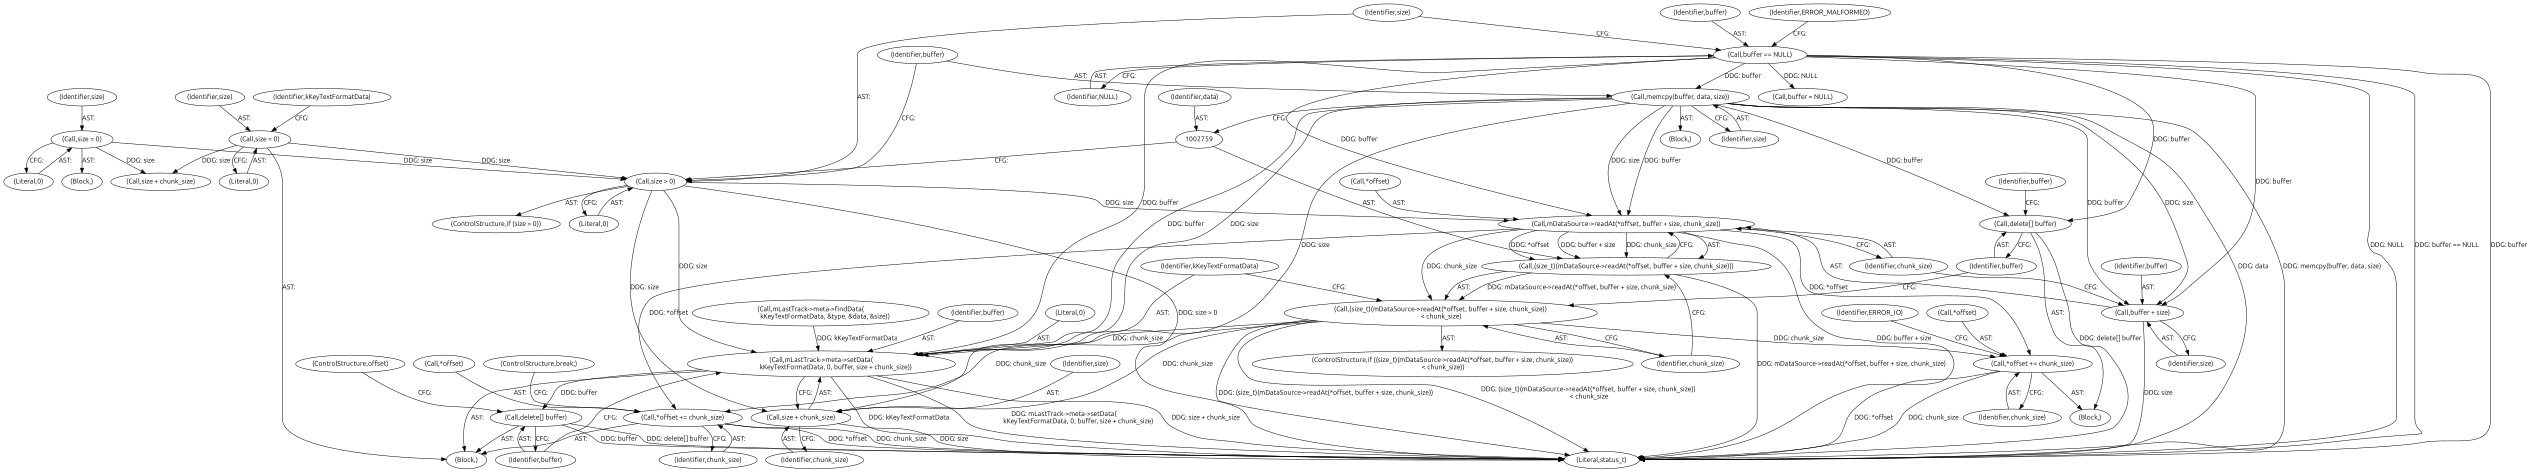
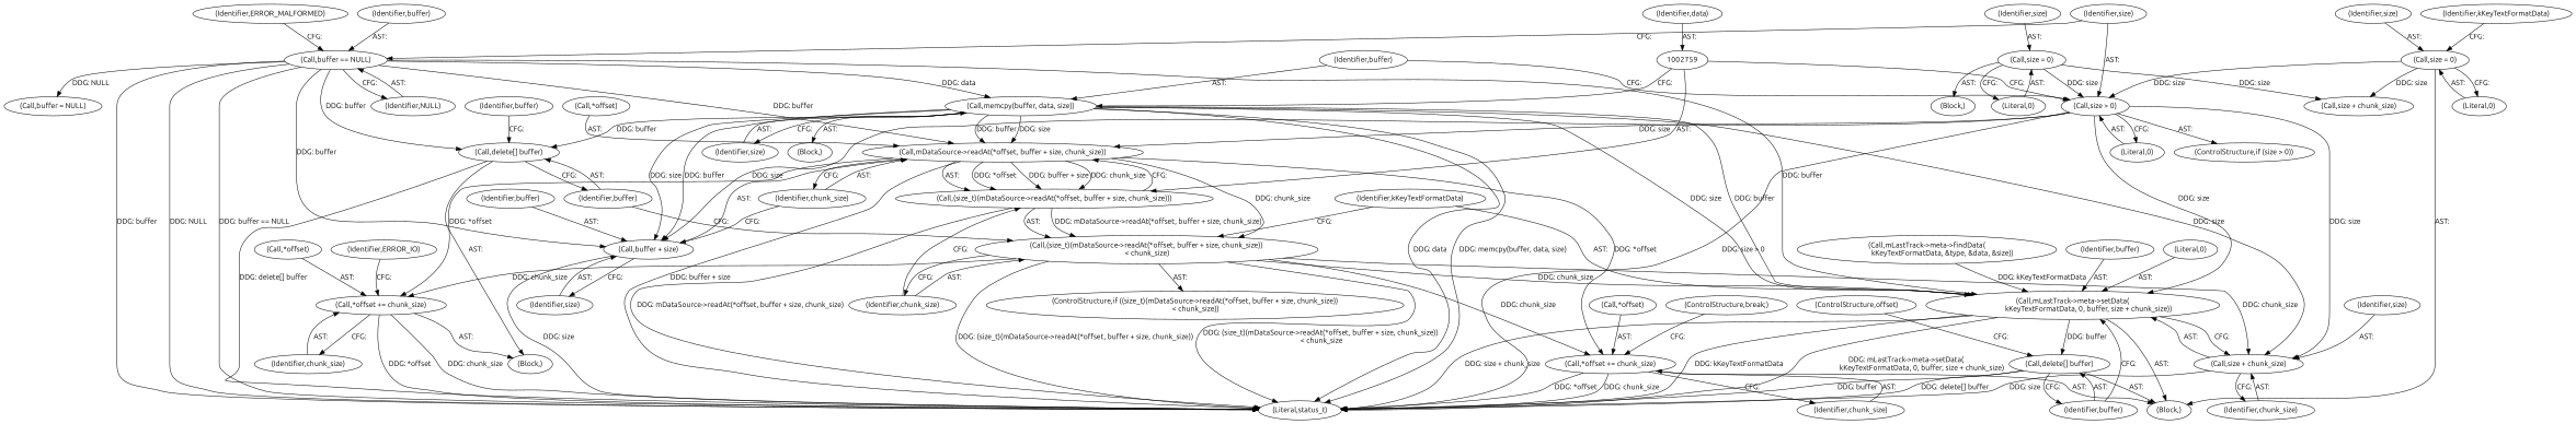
  digraph {
    fontname=Ubuntu
    node [fontname=Ubuntu]
    edge [fontname=Ubuntu]
    n1 [label="(Call,memcpy(buffer, data, size))"]
    n2 [label="(Call,mDataSource->readAt(*offset, buffer + size, chunk_size))"]
    n3 [label="(Call,mLastTrack->meta->setData(\n                    kKeyTextFormatData, 0, buffer, size + chunk_size))"]
    n4 [label="(Call,size + chunk_size)"]
    n5 [label="(Call,buffer + size)"]
    n6 [label="(Call,delete[] buffer)"]
    n7 [label="(Block,)"]
    n8 [label="(Literal,status_t)"]
    n9 [label="(Identifier,size)"]
    n10 [label="(Call,(size_t)(mDataSource->readAt(*offset, buffer + size, chunk_size)))"]
    n11 [label="(Call,(size_t)(mDataSource->readAt(*offset, buffer + size, chunk_size))\n < chunk_size)"]
    n12 [label="(Call,*offset += chunk_size)"]
    n13 [label="(Call,*offset += chunk_size)"]
    n14 [label="(Identifier,chunk_size)"]
    n15 [label="(Block,)"]
    n16 [label="(Call,delete[] buffer)"]
    n17 [label="(Identifier,chunk_size)"]
    n18 [label="(Identifier,size)"]
    n19 [label="(Block,)"]
    n20 [label="(Identifier,buffer)"]
    n21 [label="(Call,buffer == NULL)"]
    n22 [label="(Identifier,NULL)"]
    n23 [label="(Call,buffer = NULL)"]
    n24 [label="(Call,size > 0)"]
    n25 [label="(Literal,0)"]
    n26 [label="(ControlStructure,if (size > 0))"]
    n27 [label="(Call,size = 0)"]
    n28 [label="(Block,)"]
    n29 [label="(Literal,0)"]
    n30 [label="(Call,size + chunk_size)"]
    n31 [label="(Call,size = 0)"]
    n32 [label="(Literal,0)"]
    n33 [label="(ControlStructure,if ((size_t)(mDataSource->readAt(*offset, buffer + size, chunk_size))\n < chunk_size))"]
    n34 [label="(Identifier,chunk_size)"]
    n35 [label="(Identifier,chunk_size)"]
    n36 [label="(Identifier,chunk_size)"]
    n37 [label="(Identifier,buffer)"]
    n38 [label="(Identifier,buffer)"]
    n39 [label="(Identifier,ERROR_MALFORMED)"]
    n40 [label="(Identifier,size)"]
    n41 [label="(Identifier,buffer)"]
    n42 [label="(Identifier,size)"]
    n43 [label="(Call,*offset)"]
    n44 [label="(Call,mLastTrack->meta->findData(\n                    kKeyTextFormatData, &type, &data, &size))"]
    n45 [label="(Identifier,size)"]
    n46 [label="(Identifier,size)"]
    n47 [label="(ControlStructure,break;)"]
    n48 [label="(Identifier,buffer)"]
    n49 [label="(Call,*offset)"]
    n50 [label="(Identifier,kKeyTextFormatData)"]
    n51 [label="(Identifier,ERROR_IO)"]
    n52 [label="(Identifier,data)"]
    1002759
    n54 [label="(Identifier,buffer)"]
    n55 [label="(Identifier,buffer)"]
    n56 [label="(ControlStructure,offset)"]
    n57 [label="(Literal,0)"]
    n58 [label="(Call,*offset)"]
    n59 [label="(Identifier,kKeyTextFormatData)"]
    n1 -> n2 [label="DDG: buffer"]
    n1 -> n2 [label="DDG: size"]
    n1 -> n3 [label="DDG: buffer"]
    n1 -> n3 [label="DDG: size"]
    n1 -> n4 [label="DDG: size"]
    n1 -> n5 [label="DDG: buffer"]
    n1 -> n5 [label="DDG: size"]
    n1 -> n6 [label="DDG: buffer"]
    n1 -> n7 [label="AST: "]
    n1 -> n8 [label="DDG: data"]
    n1 -> n8 [label="DDG: memcpy(buffer, data, size)"]
    n1 -> n9 [label="CFG: "]
    n2 -> n8 [label="DDG: buffer + size"]
    n2 -> n10 [label="AST: "]
    n2 -> n10 [label="DDG: *offset"]
    n2 -> n10 [label="DDG: buffer + size"]
    n2 -> n10 [label="DDG: chunk_size"]
    n2 -> n11 [label="DDG: chunk_size"]
    n2 -> n12 [label="DDG: *offset"]
    n2 -> n13 [label="DDG: *offset"]
    n2 -> n14 [label="CFG: "]
    n3 -> n4 [label="CFG: "]
    n3 -> n8 [label="DDG: mLastTrack->meta->setData(\n                    kKeyTextFormatData, 0, buffer, size + chunk_size)"]
    n3 -> n8 [label="DDG: size + chunk_size"]
    n3 -> n8 [label="DDG: kKeyTextFormatData"]
    n3 -> n15 [label="AST: "]
    n3 -> n16 [label="DDG: buffer"]
    n4 -> n3 [label="AST: "]
    n4 -> n8 [label="DDG: size"]
    n4 -> n17 [label="CFG: "]
    n5 -> n2 [label="AST: "]
    n5 -> n8 [label="DDG: size"]
    n5 -> n18 [label="CFG: "]
    n6 -> n8 [label="DDG: delete[] buffer"]
    n6 -> n19 [label="AST: "]
    n6 -> n20 [label="CFG: "]
    n9 -> n1 [label="AST: "]
    n10 -> n2 [label="CFG: "]
    n10 -> n8 [label="DDG: mDataSource->readAt(*offset, buffer + size, chunk_size)"]
    n10 -> n11 [label="AST: "]
    n10 -> n11 [label="DDG: mDataSource->readAt(*offset, buffer + size, chunk_size)"]
    n11 -> n3 [label="DDG: chunk_size"]
    n11 -> n4 [label="DDG: chunk_size"]
    n11 -> n8 [label="DDG: (size_t)(mDataSource->readAt(*offset, buffer + size, chunk_size))\n < chunk_size"]
    n11 -> n8 [label="DDG: (size_t)(mDataSource->readAt(*offset, buffer + size, chunk_size))"]
    n11 -> n12 [label="DDG: chunk_size"]
    n11 -> n13 [label="DDG: chunk_size"]
    n11 -> n33 [label="AST: "]
    n11 -> n34 [label="CFG: "]
    n12 -> n8 [label="DDG: *offset"]
    n12 -> n8 [label="DDG: chunk_size"]
    n12 -> n19 [label="AST: "]
    n12 -> n35 [label="CFG: "]
    n13 -> n8 [label="DDG: *offset"]
    n13 -> n8 [label="DDG: chunk_size"]
    n13 -> n15 [label="AST: "]
    n13 -> n36 [label="CFG: "]
    n14 -> n2 [label="AST: "]
    n14 -> n5 [label="CFG: "]
    n16 -> n8 [label="DDG: buffer"]
    n16 -> n8 [label="DDG: delete[] buffer"]
    n16 -> n15 [label="AST: "]
    n16 -> n37 [label="CFG: "]
    n17 -> n4 [label="AST: "]
    n18 -> n5 [label="AST: "]
    n20 -> n6 [label="AST: "]
    n20 -> n11 [label="CFG: "]
-   n21 -> n1 [label="DDG: buffer"]
+   n21 -> n1 [label="DDG: data"]
    n21 -> n2 [label="DDG: buffer"]
    n21 -> n3 [label="DDG: buffer"]
    n21 -> n5 [label="DDG: buffer"]
    n21 -> n6 [label="DDG: buffer"]
    n21 -> n8 [label="DDG: buffer"]
    n21 -> n8 [label="DDG: NULL"]
    n21 -> n8 [label="DDG: buffer == NULL"]
    n21 -> n22 [label="CFG: "]
    n21 -> n23 [label="DDG: NULL"]
    n22 -> n21 [label="AST: "]
    n24 -> n2 [label="DDG: size"]
    n24 -> n3 [label="DDG: size"]
    n24 -> n4 [label="DDG: size"]
+   n24 -> n5 [label="DDG: size"]
    n24 -> n8 [label="DDG: size > 0"]
    n24 -> n25 [label="CFG: "]
    n24 -> n26 [label="AST: "]
    n25 -> n24 [label="AST: "]
    n27 -> n24 [label="DDG: size"]
    n27 -> n28 [label="AST: "]
    n27 -> n29 [label="CFG: "]
    n27 -> n30 [label="DDG: size"]
    n29 -> n27 [label="AST: "]
    n31 -> n15 [label="AST: "]
    n31 -> n24 [label="DDG: size"]
    n31 -> n30 [label="DDG: size"]
    n31 -> n32 [label="CFG: "]
    n32 -> n31 [label="AST: "]
    n34 -> n10 [label="CFG: "]
    n34 -> n11 [label="AST: "]
    n35 -> n12 [label="AST: "]
    n36 -> n13 [label="AST: "]
    n37 -> n3 [label="CFG: "]
    n37 -> n16 [label="AST: "]
    n38 -> n6 [label="CFG: "]
    n39 -> n21 [label="CFG: "]
    n40 -> n27 [label="AST: "]
    n41 -> n21 [label="AST: "]
    n42 -> n31 [label="AST: "]
    n43 -> n13 [label="AST: "]
    n44 -> n3 [label="DDG: kKeyTextFormatData"]
    n45 -> n21 [label="CFG: "]
    n45 -> n24 [label="AST: "]
    n46 -> n4 [label="AST: "]
    n47 -> n13 [label="CFG: "]
    n48 -> n5 [label="AST: "]
    n49 -> n12 [label="AST: "]
    n50 -> n3 [label="AST: "]
    n50 -> n11 [label="CFG: "]
    n51 -> n12 [label="CFG: "]
    n52 -> 1002759 [label="AST: "]
-   n1 -> 1002759 [label="CFG: "]
+   1002759 -> n1 [label="CFG: "]
    1002759 -> n10 [label="AST: "]
    1002759 -> n24 [label="CFG: "]
    n54 -> n1 [label="AST: "]
    n54 -> n24 [label="CFG: "]
    n55 -> n3 [label="AST: "]
    n56 -> n16 [label="CFG: "]
    n57 -> n3 [label="AST: "]
    n58 -> n2 [label="AST: "]
    n59 -> n31 [label="CFG: "]
  }
